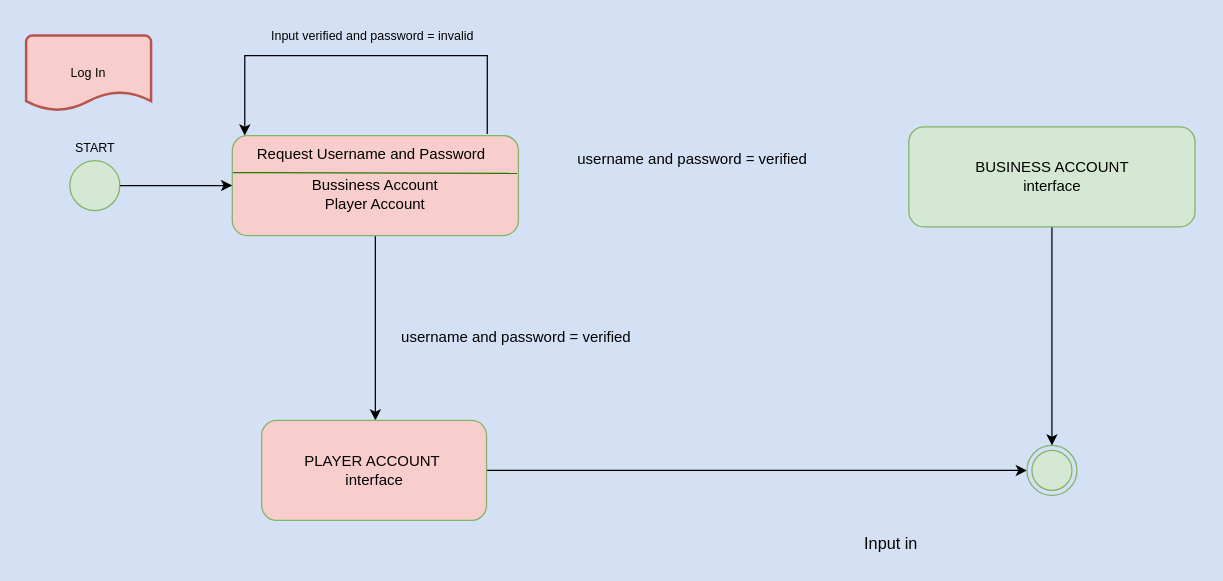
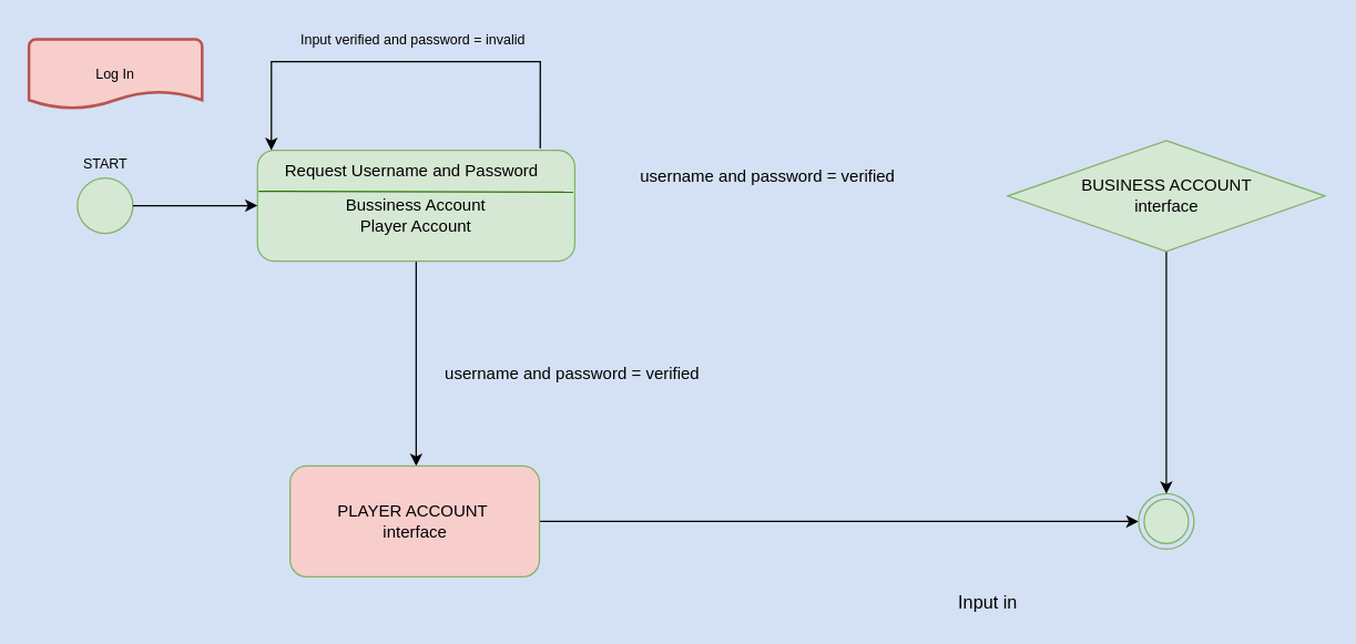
  <mxCell id="0" />
  <mxCell id="1" parent="0" />
  <mxCell id="2" value="" style="ellipse;whiteSpace=wrap;html=1;aspect=fixed;fillColor=#d5e8d4;strokeColor=#82b366;" vertex="1" parent="1"><mxGeometry x="55" y="128" width="40" height="40" as="geometry" /></mxCell>
  <mxCell id="3" style="edgeStyle=orthogonalEdgeStyle;rounded=0;orthogonalLoop=1;jettySize=auto;html=1;fontSize=10;fontColor=#000000;strokeColor=#000000;" edge="1" parent="1" source="4"><mxGeometry relative="1" as="geometry"><mxPoint x="299.5" y="336" as="targetPoint" /></mxGeometry></mxCell>
- <mxCell id="4" value="&lt;br&gt;Bussiness Account&lt;br&gt;Player Account" style="rounded=1;whiteSpace=wrap;html=1;fillColor=#f8cecc;strokeColor=#82b366;" vertex="1" parent="1"><mxGeometry x="185" y="108" width="229" height="80" as="geometry" /></mxCell>
+ <mxCell id="4" value="&lt;br&gt;Bussiness Account&lt;br&gt;Player Account" style="rounded=1;whiteSpace=wrap;html=1;fillColor=#d5e8d4;strokeColor=#82b366;" vertex="1" parent="1"><mxGeometry x="185" y="108" width="229" height="80" as="geometry" /></mxCell>
  <mxCell id="5" style="edgeStyle=orthogonalEdgeStyle;rounded=0;orthogonalLoop=1;jettySize=auto;html=1;fontSize=10;fontColor=#000000;strokeColor=#000000;entryX=0;entryY=0;entryDx=0;entryDy=0;startArrow=none;exitX=0.956;exitY=-0.044;exitDx=0;exitDy=0;exitPerimeter=0;" edge="1" parent="1" source="6" target="6"><mxGeometry relative="1" as="geometry"><mxPoint x="195" y="105" as="targetPoint" /><mxPoint x="389" y="103" as="sourcePoint" /><Array as="points"><mxPoint x="389" y="44" /><mxPoint x="195" y="44" /></Array></mxGeometry></mxCell>
  <mxCell id="6" value="Request Username and Password" style="text;html=1;strokeColor=none;fillColor=none;align=center;verticalAlign=middle;whiteSpace=wrap;rounded=0;" vertex="1" parent="1"><mxGeometry x="195" y="108" width="203" height="30" as="geometry" /></mxCell>
  <mxCell id="7" value="" style="endArrow=none;html=1;rounded=0;exitX=0.003;exitY=0.37;exitDx=0;exitDy=0;strokeColor=#2D7600;exitPerimeter=0;fillColor=#60a917;entryX=0.995;entryY=0.378;entryDx=0;entryDy=0;entryPerimeter=0;" edge="1" parent="1" source="4" target="4"><mxGeometry width="50" height="50" relative="1" as="geometry"><mxPoint x="175" y="178" as="sourcePoint" /><mxPoint x="411" y="138" as="targetPoint" /></mxGeometry></mxCell>
  <mxCell id="8" value="" style="endArrow=classic;html=1;rounded=0;fontColor=#FFFFFF;strokeColor=#000000;exitX=1;exitY=0.5;exitDx=0;exitDy=0;entryX=0;entryY=0.5;entryDx=0;entryDy=0;" edge="1" parent="1" source="2" target="4"><mxGeometry width="50" height="50" relative="1" as="geometry"><mxPoint x="85" y="178" as="sourcePoint" /><mxPoint x="135" y="128" as="targetPoint" /></mxGeometry></mxCell>
  <mxCell id="9" style="edgeStyle=orthogonalEdgeStyle;rounded=0;orthogonalLoop=1;jettySize=auto;html=1;fontSize=13;fontColor=#000000;strokeColor=#000000;entryX=0;entryY=0.5;entryDx=0;entryDy=0;" edge="1" parent="1" source="10" target="11"><mxGeometry relative="1" as="geometry"><mxPoint x="682.667" y="376" as="targetPoint" /></mxGeometry></mxCell>
  <mxCell id="10" value="PLAYER ACCOUNT&amp;nbsp;&lt;br&gt;interface" style="rounded=1;whiteSpace=wrap;html=1;fillColor=#f8cecc;strokeColor=#82b366;" vertex="1" parent="1"><mxGeometry x="208.5" y="336" width="180" height="80" as="geometry" /></mxCell>
  <mxCell id="11" value="" style="ellipse;html=1;shape=endState;fillColor=#d5e8d4;strokeColor=#82b366;fontSize=10;" vertex="1" parent="1"><mxGeometry x="821" y="356" width="40" height="40" as="geometry" /></mxCell>
- <mxCell id="12" value="Log In" style="strokeWidth=2;html=1;shape=mxgraph.flowchart.document2;whiteSpace=wrap;size=0.25;fontSize=10;fillColor=#f8cecc;strokeColor=#b85450;" vertex="1" parent="1"><mxGeometry x="20" y="28" width="100" height="60" as="geometry" /></mxCell>
+ <mxCell id="12" value="Log In" style="strokeWidth=2;html=1;shape=mxgraph.flowchart.document2;whiteSpace=wrap;size=0.25;fontSize=10;fillColor=#f8cecc;strokeColor=#b85450;" vertex="1" parent="1"><mxGeometry x="20" y="28" width="125" height="50" as="geometry" /></mxCell>
  <mxCell id="13" value="&lt;font style=&quot;font-size: 13px;&quot;&gt;Input in&lt;/font&gt;" style="text;html=1;align=center;verticalAlign=middle;resizable=0;points=[];autosize=1;strokeColor=none;fillColor=none;fontSize=10;fontColor=#000000;" vertex="1" parent="1"><mxGeometry x="678" y="425" width="67" height="18" as="geometry" /></mxCell>
  <mxCell id="14" value="START&lt;br&gt;" style="text;html=1;align=center;verticalAlign=middle;resizable=0;points=[];autosize=1;strokeColor=none;fillColor=none;fontSize=10;fontColor=#000000;" vertex="1" parent="1"><mxGeometry x="50" y="108" width="50" height="20" as="geometry" /></mxCell>
  <mxCell id="15" value="Input verified and password = invalid" style="text;html=1;align=center;verticalAlign=middle;resizable=0;points=[];autosize=1;strokeColor=none;fillColor=none;fontSize=10;fontColor=#000000;" vertex="1" parent="1"><mxGeometry x="204.5" y="20" width="184" height="16" as="geometry" /></mxCell>
  <mxCell id="16" style="edgeStyle=orthogonalEdgeStyle;rounded=0;orthogonalLoop=1;jettySize=auto;html=1;exitX=0.5;exitY=1;exitDx=0;exitDy=0;fontSize=13;fontColor=#000000;strokeColor=#000000;entryX=0.5;entryY=0;entryDx=0;entryDy=0;" edge="1" parent="1" source="17" target="11"><mxGeometry relative="1" as="geometry"><mxPoint x="830" y="330.667" as="targetPoint" /></mxGeometry></mxCell>
- <mxCell id="17" value="BUSINESS ACCOUNT&lt;br&gt;interface" style="rounded=1;whiteSpace=wrap;html=1;fillColor=#d5e8d4;strokeColor=#82b366;" vertex="1" parent="1"><mxGeometry x="726.5" y="101" width="229" height="80" as="geometry" /></mxCell>
+ <mxCell id="17" value="BUSINESS ACCOUNT&lt;br&gt;interface" style="rhombus;whiteSpace=wrap;html=1;fillColor=#d5e8d4;strokeColor=#82b366;" vertex="1" parent="1"><mxGeometry x="726.5" y="101" width="229" height="80" as="geometry" /></mxCell>
  <mxCell id="18" value="username and password = verified" style="text;html=1;strokeColor=none;fillColor=none;align=center;verticalAlign=middle;whiteSpace=wrap;rounded=0;" vertex="1" parent="1"><mxGeometry x="452" y="112" width="203" height="30" as="geometry" /></mxCell>
  <mxCell id="19" value="username and password = verified" style="text;html=1;strokeColor=none;fillColor=none;align=center;verticalAlign=middle;whiteSpace=wrap;rounded=0;" vertex="1" parent="1"><mxGeometry x="311" y="255" width="203" height="30" as="geometry" /></mxCell>
